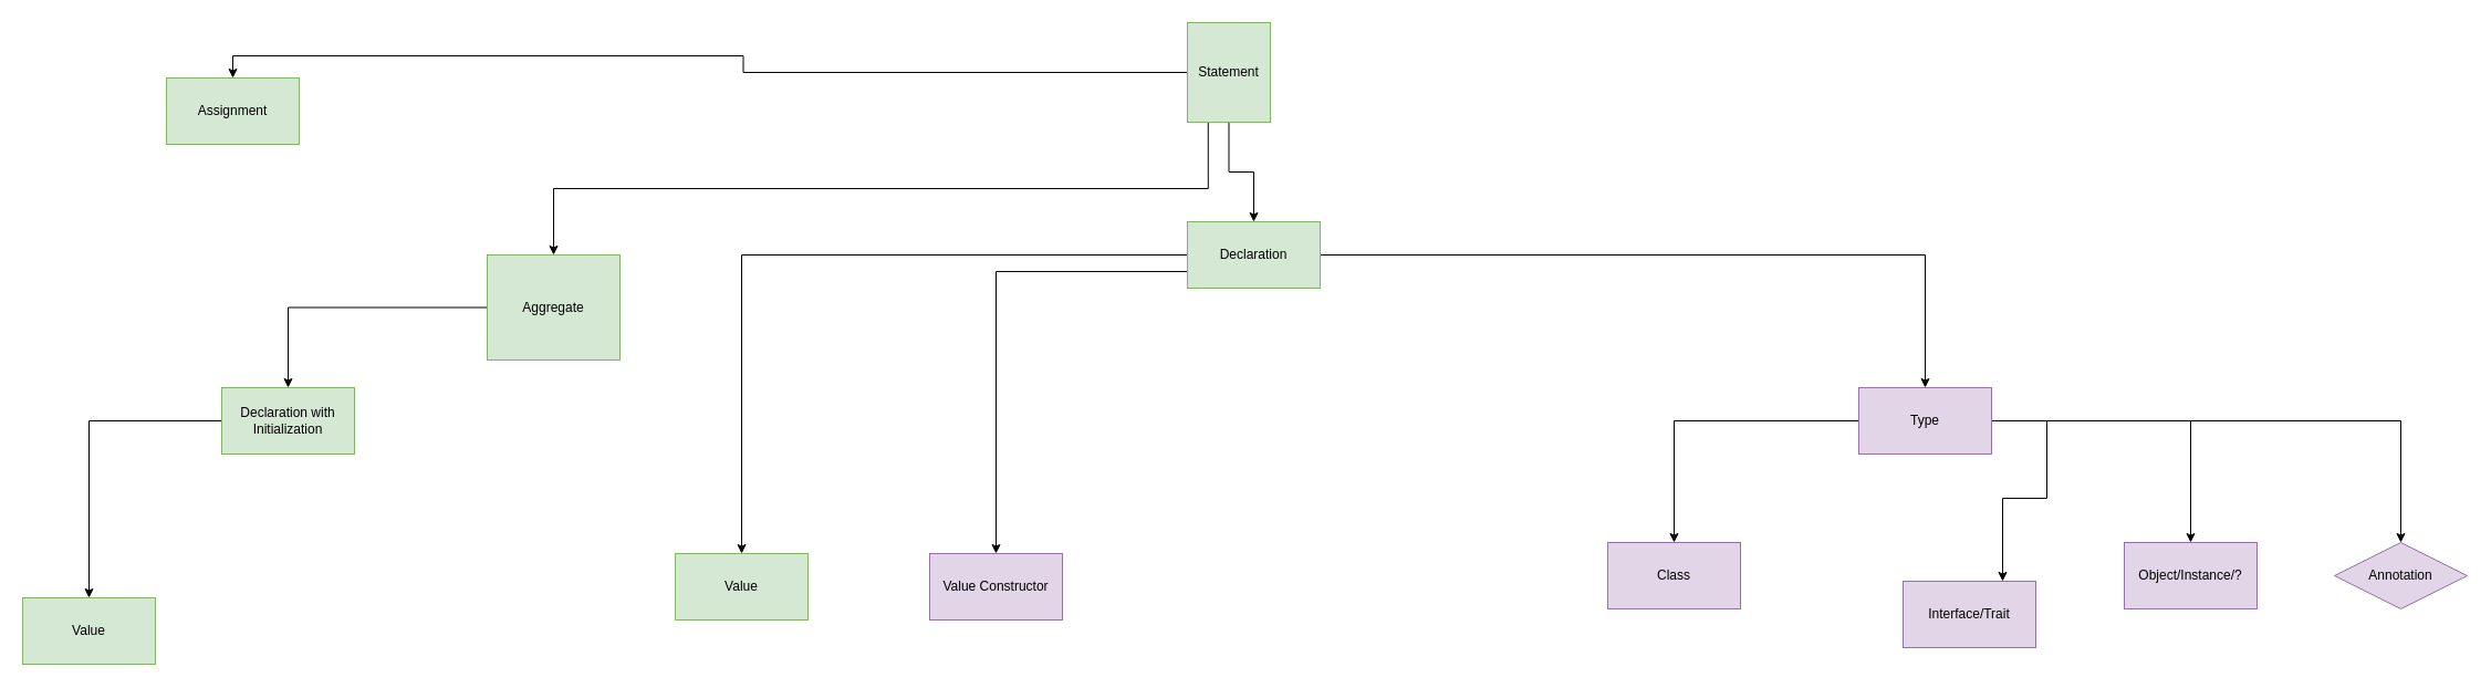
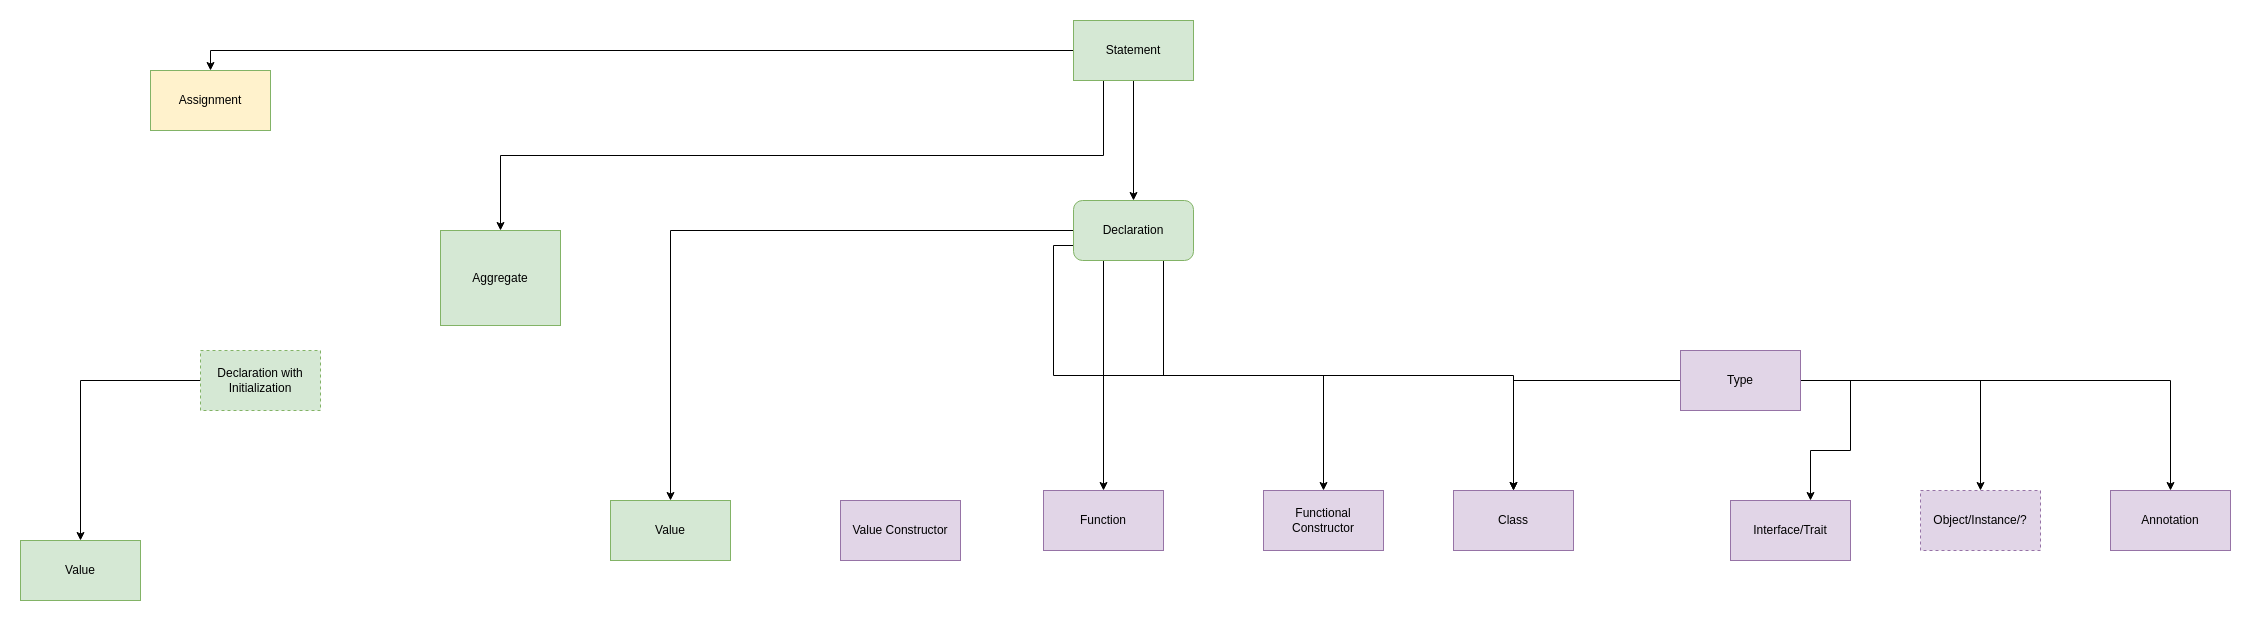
  <mxCell id="0" />
  <mxCell id="1" parent="0" />
  <mxCell id="2" style="edgeStyle=orthogonalEdgeStyle;rounded=0;orthogonalLoop=1;jettySize=auto;html=1;entryX=0.5;entryY=0;entryDx=0;entryDy=0;" parent="1" source="5" target="11" edge="1"><mxGeometry relative="1" as="geometry" /></mxCell>
  <mxCell id="3" style="edgeStyle=orthogonalEdgeStyle;rounded=0;orthogonalLoop=1;jettySize=auto;html=1;exitX=0;exitY=0.5;exitDx=0;exitDy=0;entryX=0.5;entryY=0;entryDx=0;entryDy=0;" parent="1" source="5" target="25" edge="1"><mxGeometry relative="1" as="geometry" /></mxCell>
  <mxCell id="4" style="edgeStyle=orthogonalEdgeStyle;rounded=0;orthogonalLoop=1;jettySize=auto;html=1;exitX=0.25;exitY=1;exitDx=0;exitDy=0;entryX=0.5;entryY=0;entryDx=0;entryDy=0;" parent="1" source="5" target="27" edge="1"><mxGeometry relative="1" as="geometry" /></mxCell>
- <mxCell id="5" value="Statement" style="rounded=0;whiteSpace=wrap;html=1;fillColor=#d5e8d4;strokeColor=#82b366;" parent="1" vertex="1"><mxGeometry x="1073" y="20" width="75" height="90" as="geometry" /></mxCell>
+ <mxCell id="5" value="Statement" style="rounded=0;whiteSpace=wrap;html=1;fillColor=#d5e8d4;strokeColor=#82b366;" parent="1" vertex="1"><mxGeometry x="1073" y="20" width="120" height="60" as="geometry" /></mxCell>
  <mxCell id="6" style="edgeStyle=orthogonalEdgeStyle;rounded=0;orthogonalLoop=1;jettySize=auto;html=1;exitX=0;exitY=0.5;exitDx=0;exitDy=0;entryX=0.5;entryY=0;entryDx=0;entryDy=0;" parent="1" source="11" target="17" edge="1"><mxGeometry relative="1" as="geometry"><mxPoint x="780" y="340" as="targetPoint" /></mxGeometry></mxCell>
- <mxCell id="7" style="edgeStyle=orthogonalEdgeStyle;rounded=0;orthogonalLoop=1;jettySize=auto;html=1;entryX=0.5;entryY=0;entryDx=0;entryDy=0;" parent="1" source="11" target="16" edge="1"><mxGeometry relative="1" as="geometry" /></mxCell>
- <mxCell id="10" style="edgeStyle=orthogonalEdgeStyle;rounded=0;orthogonalLoop=1;jettySize=auto;html=1;exitX=0;exitY=0.75;exitDx=0;exitDy=0;entryX=0.5;entryY=0;entryDx=0;entryDy=0;" parent="1" source="11" target="18" edge="1"><mxGeometry relative="1" as="geometry" /></mxCell>
- <mxCell id="11" value="Declaration" style="rounded=0;whiteSpace=wrap;html=1;fillColor=#d5e8d4;strokeColor=#82b366;" parent="1" vertex="1"><mxGeometry x="1073" y="200" width="120" height="60" as="geometry" /></mxCell>
+ <mxCell id="8" style="edgeStyle=orthogonalEdgeStyle;rounded=0;orthogonalLoop=1;jettySize=auto;html=1;exitX=0.75;exitY=1;exitDx=0;exitDy=0;" parent="1" source="11" target="20" edge="1"><mxGeometry relative="1" as="geometry" /></mxCell>
+ <mxCell id="9" style="edgeStyle=orthogonalEdgeStyle;rounded=0;orthogonalLoop=1;jettySize=auto;html=1;exitX=0.25;exitY=1;exitDx=0;exitDy=0;" parent="1" source="11" target="19" edge="1"><mxGeometry relative="1" as="geometry" /></mxCell>
+ <mxCell id="10" style="edgeStyle=orthogonalEdgeStyle;rounded=0;orthogonalLoop=1;jettySize=auto;html=1;exitX=0;exitY=0.75;exitDx=0;exitDy=0;" parent="1" source="11" target="21" edge="1"><mxGeometry relative="1" as="geometry" /></mxCell>
+ <mxCell id="11" value="Declaration" style="whiteSpace=wrap;html=1;fillColor=#d5e8d4;strokeColor=#82b366;rounded=1;" parent="1" vertex="1"><mxGeometry x="1073" y="200" width="120" height="60" as="geometry" /></mxCell>
  <mxCell id="12" style="edgeStyle=orthogonalEdgeStyle;rounded=0;orthogonalLoop=1;jettySize=auto;html=1;exitX=0;exitY=0.5;exitDx=0;exitDy=0;" parent="1" source="16" target="21" edge="1"><mxGeometry relative="1" as="geometry" /></mxCell>
  <mxCell id="13" style="edgeStyle=orthogonalEdgeStyle;rounded=0;orthogonalLoop=1;jettySize=auto;html=1;" parent="1" target="22" edge="1"><mxGeometry relative="1" as="geometry"><mxPoint x="1850" y="380" as="sourcePoint" /><Array as="points"><mxPoint x="1850" y="450" /><mxPoint x="1810" y="450" /></Array></mxGeometry></mxCell>
  <mxCell id="14" style="edgeStyle=orthogonalEdgeStyle;rounded=0;orthogonalLoop=1;jettySize=auto;html=1;exitX=1;exitY=0.5;exitDx=0;exitDy=0;" parent="1" source="16" target="23" edge="1"><mxGeometry relative="1" as="geometry" /></mxCell>
  <mxCell id="15" style="edgeStyle=orthogonalEdgeStyle;rounded=0;orthogonalLoop=1;jettySize=auto;html=1;exitX=1;exitY=0.5;exitDx=0;exitDy=0;entryX=0.5;entryY=0;entryDx=0;entryDy=0;" parent="1" source="16" target="24" edge="1"><mxGeometry relative="1" as="geometry" /></mxCell>
  <mxCell id="16" value="Type" style="rounded=0;whiteSpace=wrap;html=1;strokeColor=#9673a6;fillColor=#e1d5e7;" parent="1" vertex="1"><mxGeometry x="1680" y="350" width="120" height="60" as="geometry" /></mxCell>
  <mxCell id="17" value="Value" style="rounded=0;whiteSpace=wrap;html=1;fillColor=#d5e8d4;strokeColor=#82b366;" parent="1" vertex="1"><mxGeometry x="610" y="500" width="120" height="60" as="geometry" /></mxCell>
  <mxCell id="18" value="Value Constructor" style="rounded=0;whiteSpace=wrap;html=1;fillColor=#e1d5e7;strokeColor=#9673a6;" parent="1" vertex="1"><mxGeometry x="840" y="500" width="120" height="60" as="geometry" /></mxCell>
+ <mxCell id="19" value="Function" style="rounded=0;whiteSpace=wrap;html=1;fillColor=#e1d5e7;strokeColor=#9673a6;" parent="1" vertex="1"><mxGeometry x="1043" y="490" width="120" height="60" as="geometry" /></mxCell>
+ <mxCell id="20" value="Functional Constructor" style="rounded=0;whiteSpace=wrap;html=1;fillColor=#e1d5e7;strokeColor=#9673a6;" parent="1" vertex="1"><mxGeometry x="1263" y="490" width="120" height="60" as="geometry" /></mxCell>
  <mxCell id="21" value="&lt;div&gt;Class&lt;/div&gt;" style="rounded=0;whiteSpace=wrap;html=1;fillColor=#e1d5e7;strokeColor=#9673a6;" parent="1" vertex="1"><mxGeometry x="1453" y="490" width="120" height="60" as="geometry" /></mxCell>
- <mxCell id="22" value="Interface/Trait" style="rounded=0;whiteSpace=wrap;html=1;strokeColor=#9673a6;fillColor=#e1d5e7;" parent="1" vertex="1"><mxGeometry x="1720" y="525" width="120" height="60" as="geometry" /></mxCell>
- <mxCell id="23" value="Object/Instance/?" style="rounded=0;whiteSpace=wrap;html=1;strokeColor=#9673a6;fillColor=#e1d5e7;" parent="1" vertex="1"><mxGeometry x="1920" y="490" width="120" height="60" as="geometry" /></mxCell>
- <mxCell id="24" value="Annotation" style="rhombus;whiteSpace=wrap;html=1;strokeColor=#9673a6;fillColor=#e1d5e7;" parent="1" vertex="1"><mxGeometry x="2110" y="490" width="120" height="60" as="geometry" /></mxCell>
- <mxCell id="25" value="Assignment" style="rounded=0;whiteSpace=wrap;html=1;fillColor=#d5e8d4;strokeColor=#82b366;" parent="1" vertex="1"><mxGeometry x="150" y="70" width="120" height="60" as="geometry" /></mxCell>
- <mxCell id="26" style="edgeStyle=orthogonalEdgeStyle;rounded=0;orthogonalLoop=1;jettySize=auto;html=1;exitX=0;exitY=0.5;exitDx=0;exitDy=0;entryX=0.5;entryY=0;entryDx=0;entryDy=0;" edge="1" parent="1" source="27" target="29"><mxGeometry relative="1" as="geometry" /></mxCell>
+ <mxCell id="22" value="Interface/Trait" style="rounded=0;whiteSpace=wrap;html=1;strokeColor=#9673a6;fillColor=#e1d5e7;" parent="1" vertex="1"><mxGeometry x="1730" y="500" width="120" height="60" as="geometry" /></mxCell>
+ <mxCell id="23" value="Object/Instance/?" style="rounded=0;whiteSpace=wrap;html=1;strokeColor=#9673a6;fillColor=#e1d5e7;dashed=1;" parent="1" vertex="1"><mxGeometry x="1920" y="490" width="120" height="60" as="geometry" /></mxCell>
+ <mxCell id="24" value="Annotation" style="rounded=0;whiteSpace=wrap;html=1;strokeColor=#9673a6;fillColor=#e1d5e7;" parent="1" vertex="1"><mxGeometry x="2110" y="490" width="120" height="60" as="geometry" /></mxCell>
+ <mxCell id="25" value="Assignment" style="rounded=0;whiteSpace=wrap;html=1;fillColor=#fff2cc;strokeColor=#82b366;" parent="1" vertex="1"><mxGeometry x="150" y="70" width="120" height="60" as="geometry" /></mxCell>
  <mxCell id="27" value="Aggregate" style="rounded=0;whiteSpace=wrap;html=1;fillColor=#d5e8d4;strokeColor=#82b366;" parent="1" vertex="1"><mxGeometry x="440" y="230" width="120" height="95" as="geometry" /></mxCell>
  <mxCell id="28" style="edgeStyle=orthogonalEdgeStyle;rounded=0;orthogonalLoop=1;jettySize=auto;html=1;exitX=0;exitY=0.5;exitDx=0;exitDy=0;entryX=0.5;entryY=0;entryDx=0;entryDy=0;" edge="1" parent="1" source="29" target="30"><mxGeometry relative="1" as="geometry" /></mxCell>
- <mxCell id="29" value="Declaration with Initialization" style="rounded=0;whiteSpace=wrap;html=1;fillColor=#d5e8d4;strokeColor=#82b366;" parent="1" vertex="1"><mxGeometry x="200" y="350" width="120" height="60" as="geometry" /></mxCell>
+ <mxCell id="29" value="Declaration with Initialization" style="rounded=0;whiteSpace=wrap;html=1;fillColor=#d5e8d4;strokeColor=#82b366;dashed=1;" parent="1" vertex="1"><mxGeometry x="200" y="350" width="120" height="60" as="geometry" /></mxCell>
  <mxCell id="30" value="Value" style="rounded=0;whiteSpace=wrap;html=1;fillColor=#d5e8d4;strokeColor=#82b366;" parent="1" vertex="1"><mxGeometry x="20" y="540" width="120" height="60" as="geometry" /></mxCell>
